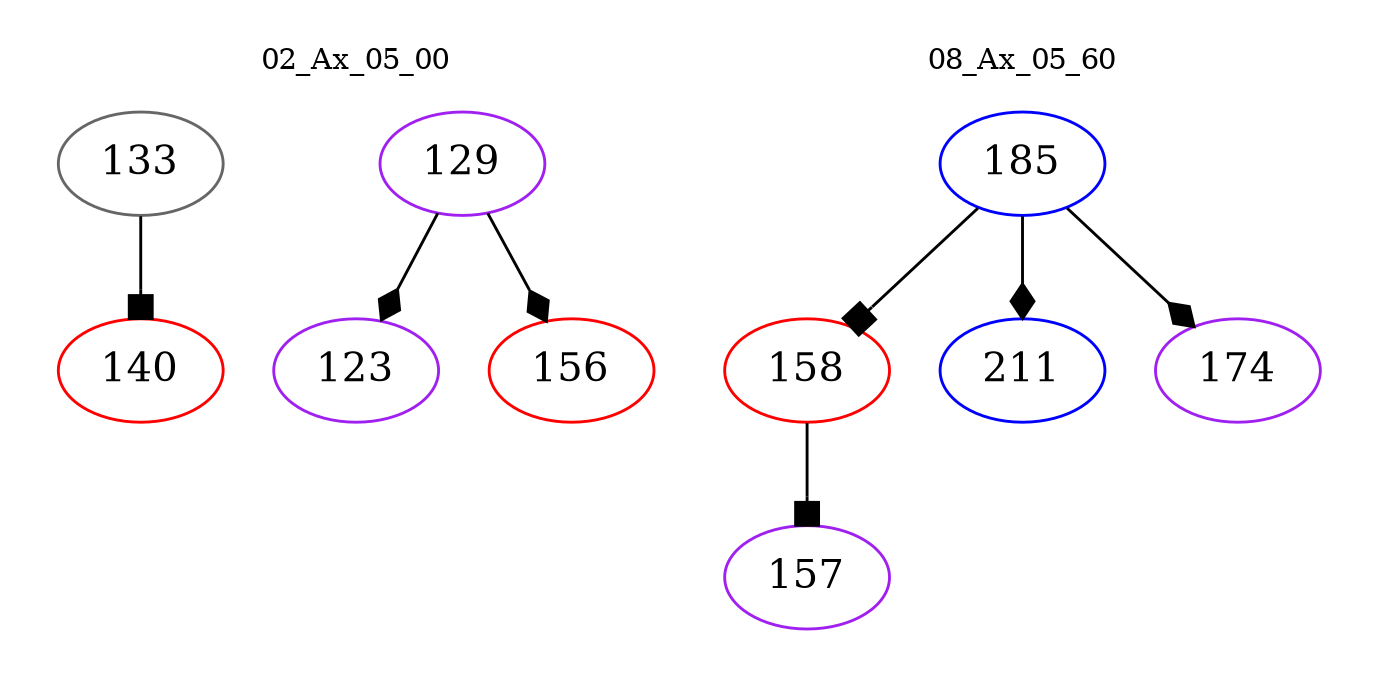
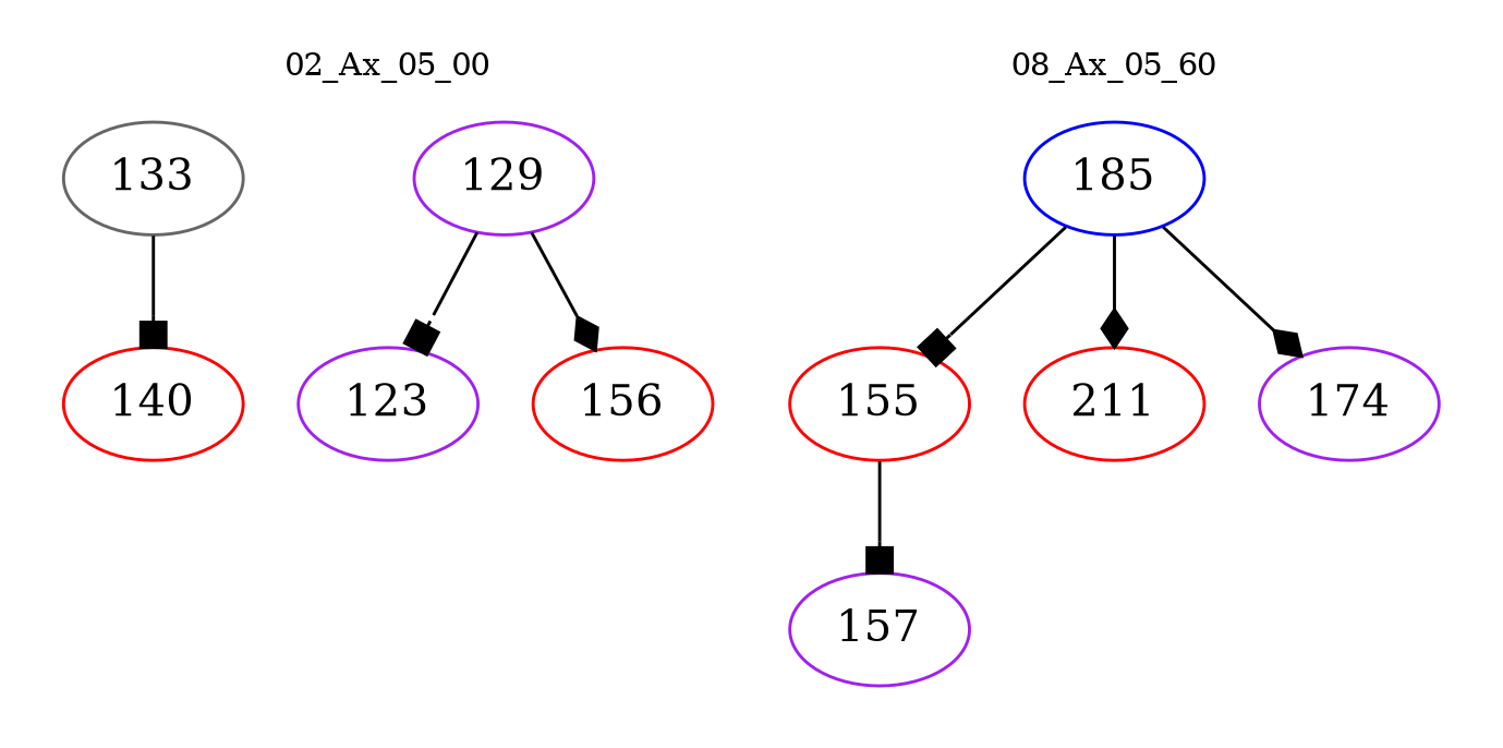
  digraph {
    node [color=purple]
    edge [arrowhead=diamond color=black]
    n1 [label=129]
    n2 [label=123]
    n3 [color=red label=156]
    n4 [color=gray40 label=133]
    n5 [color=red label=140]
    n6 [color=blue label=185]
-   n7 [color=red label=158]
-   n8 [color=blue label=211]
+   n7 [color=red label=155]
+   n8 [color=red label=211]
    n9 [label=174]
    n10 [label=157]
    subgraph cluster_1 {
      color=white
      fontsize=10
      label="02_Ax_05_00"
      n1
      n2
      n3
      n4
      n5
    }
    subgraph cluster_2 {
      color=white
      fontsize=10
      label="08_Ax_05_60"
      n6
      n7
      n8
      n9
      n10
    }
-   n1 -> n2
+   n1 -> n2 [arrowhead=box]
    n1 -> n3
    n4 -> n5 [arrowhead=box]
    n6 -> n7 [arrowhead=box]
    n6 -> n8
    n6 -> n9
    n7 -> n10 [arrowhead=box]
  }
